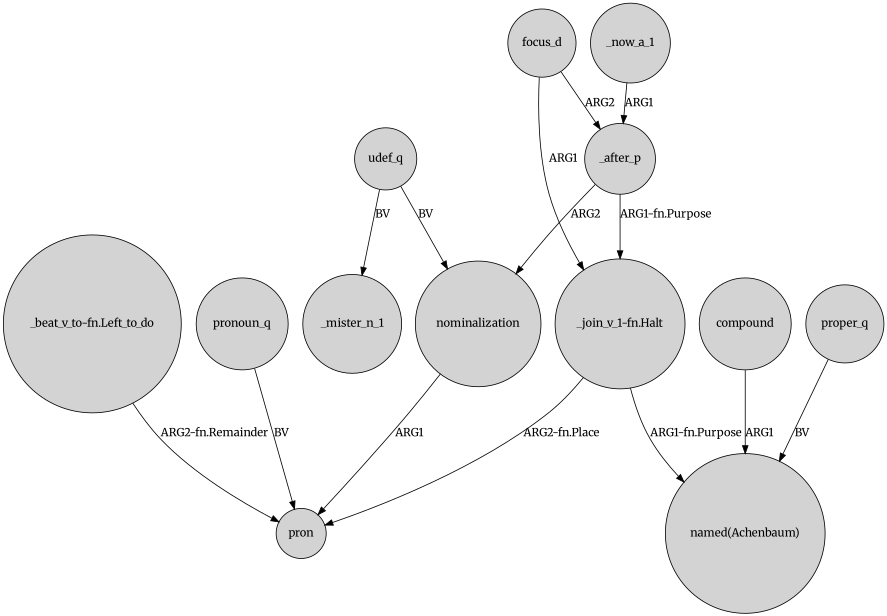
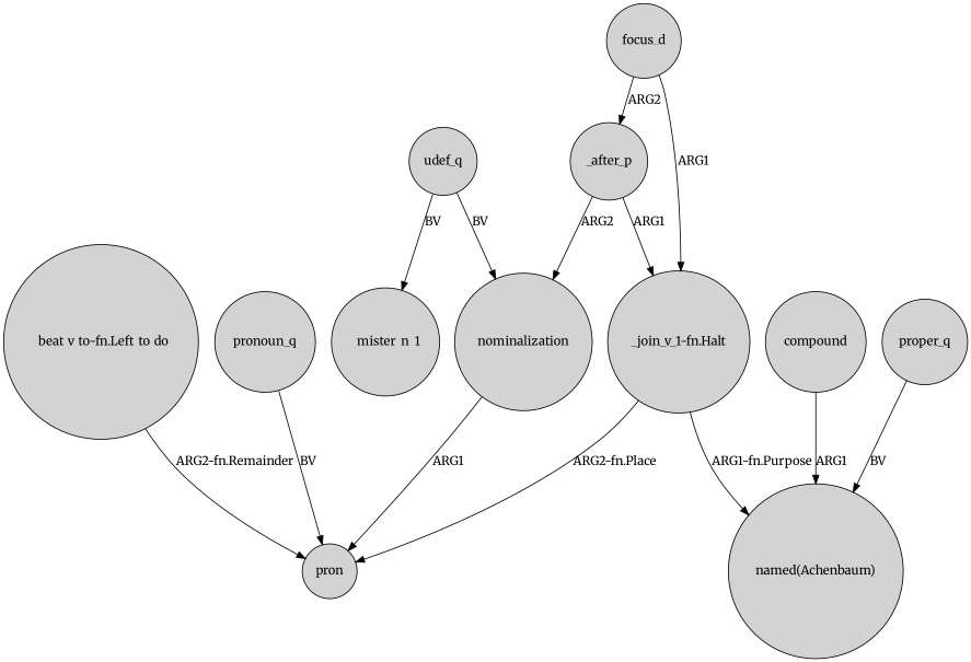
  digraph {
    fontname=Merriweather
    node [fontname=Merriweather shape=circle style=filled]
    edge [fontname=Merriweather]
    "_join_v_1-fn.Halt"
    pron
    "named(Achenbaum)"
    _after_p
    nominalization
    compound
    udef_q
    _mister_n_1
    focus_d
-   _now_a_1
    proper_q
    "_beat_v_to-fn.Left_to_do"
    pronoun_q
    "_join_v_1-fn.Halt" -> pron [label="ARG2-fn.Place"]
    "_join_v_1-fn.Halt" -> "named(Achenbaum)" [label="ARG1-fn.Purpose"]
-   _after_p -> "_join_v_1-fn.Halt" [label="ARG1-fn.Purpose"]
+   _after_p -> "_join_v_1-fn.Halt" [label=ARG1]
    _after_p -> nominalization [label=ARG2]
    nominalization -> pron [label=ARG1]
    compound -> "named(Achenbaum)" [label=ARG1]
    udef_q -> nominalization [label=BV]
    udef_q -> _mister_n_1 [label=BV]
    focus_d -> "_join_v_1-fn.Halt" [label=ARG1]
    focus_d -> _after_p [label=ARG2]
-   _now_a_1 -> _after_p [label=ARG1]
    proper_q -> "named(Achenbaum)" [label=BV]
    "_beat_v_to-fn.Left_to_do" -> pron [label="ARG2-fn.Remainder"]
    pronoun_q -> pron [label=BV]
  }
